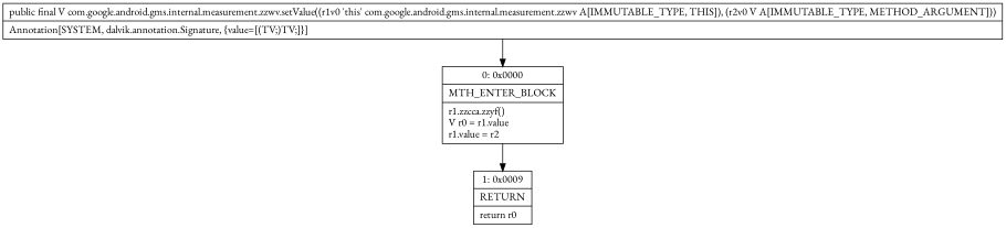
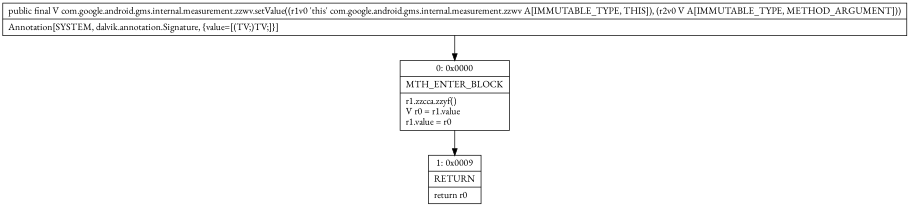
  digraph {
    fontname="EB Garamond"
    node [shape=record fontname="EB Garamond"]
    edge [fontname="EB Garamond"]
-   n1 [label="{0\:\ 0x0000|MTH_ENTER_BLOCK\l|r1.zzcca.zzyf()\lV r0 = r1.value\lr1.value = r2\l}"]
+   n1 [label="{0\:\ 0x0000|MTH_ENTER_BLOCK\l|r1.zzcca.zzyf()\lV r0 = r1.value\lr1.value = r0\l}"]
    n2 [label="{1\:\ 0x0009|RETURN\l|return r0\l}"]
    n3 [label="{public final V com.google.android.gms.internal.measurement.zzwv.setValue((r1v0 'this' com.google.android.gms.internal.measurement.zzwv A[IMMUTABLE_TYPE, THIS]), (r2v0 V A[IMMUTABLE_TYPE, METHOD_ARGUMENT]))  | Annotation[SYSTEM, dalvik.annotation.Signature, \{value=[(TV;)TV;]\}]\l}"]
    n1 -> n2
    n3 -> n1
  }
